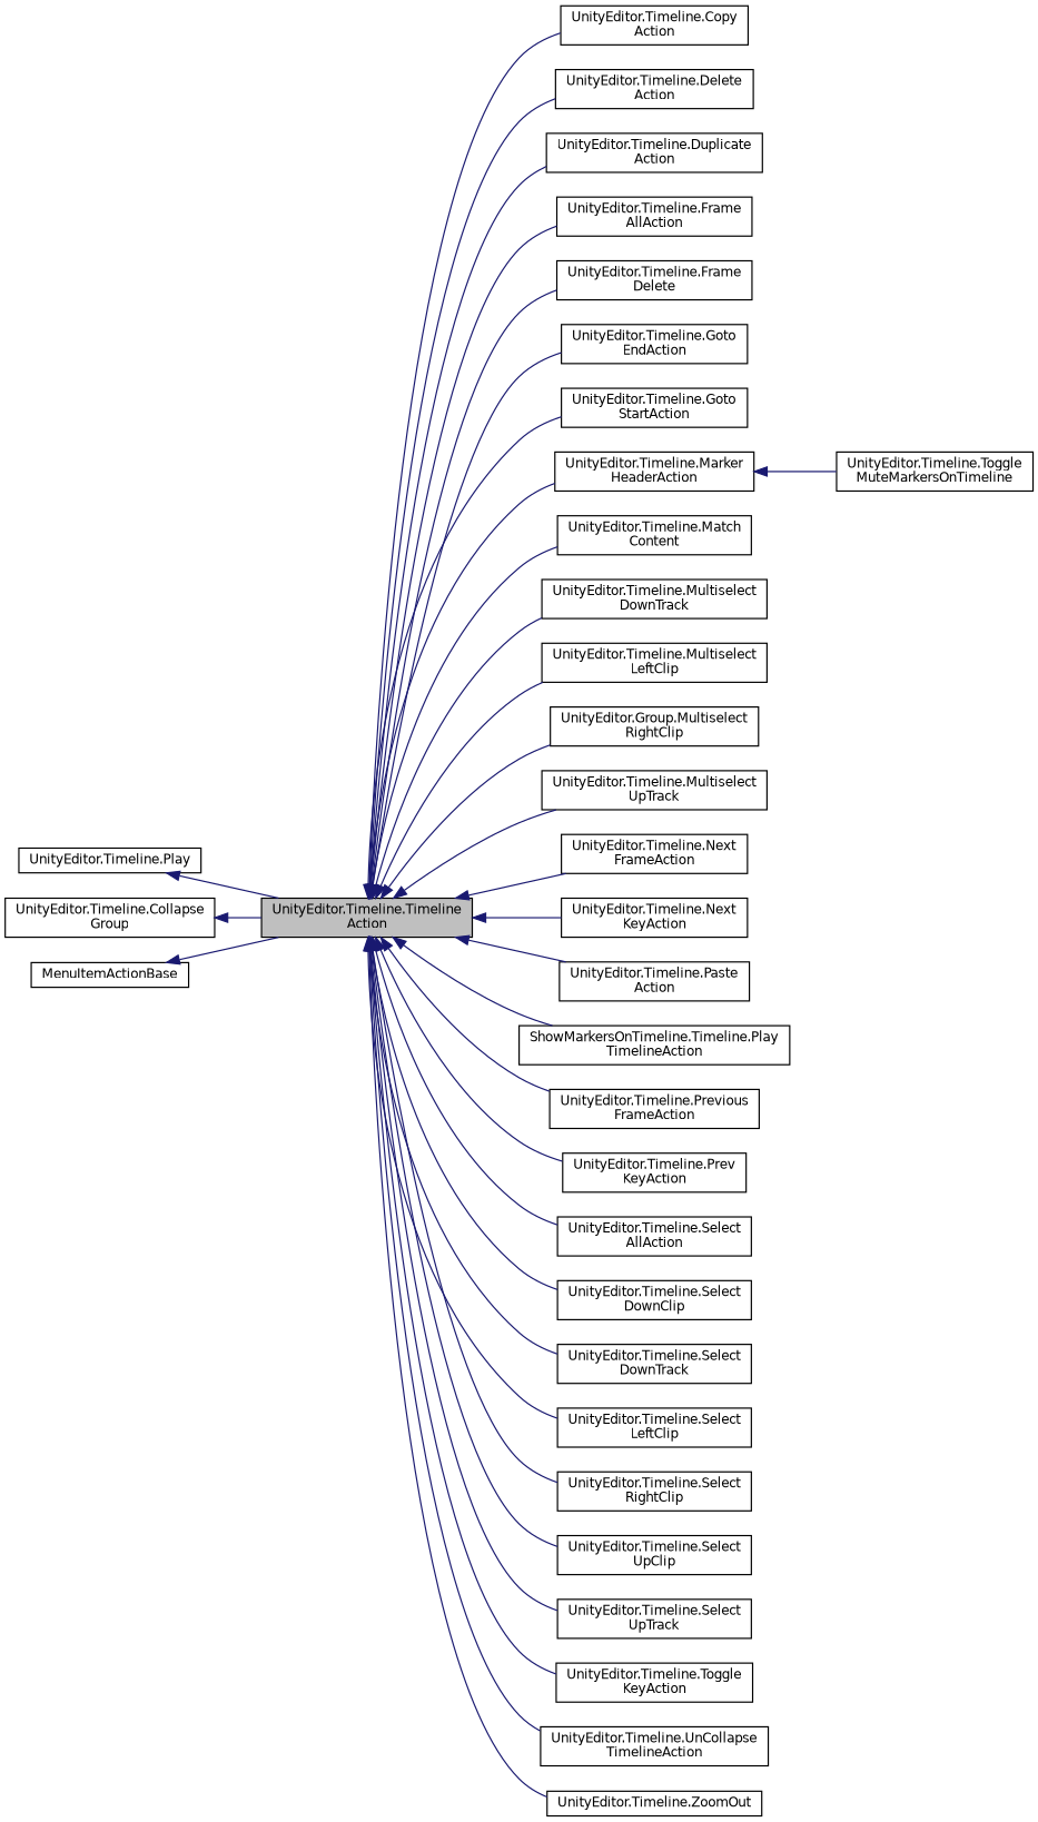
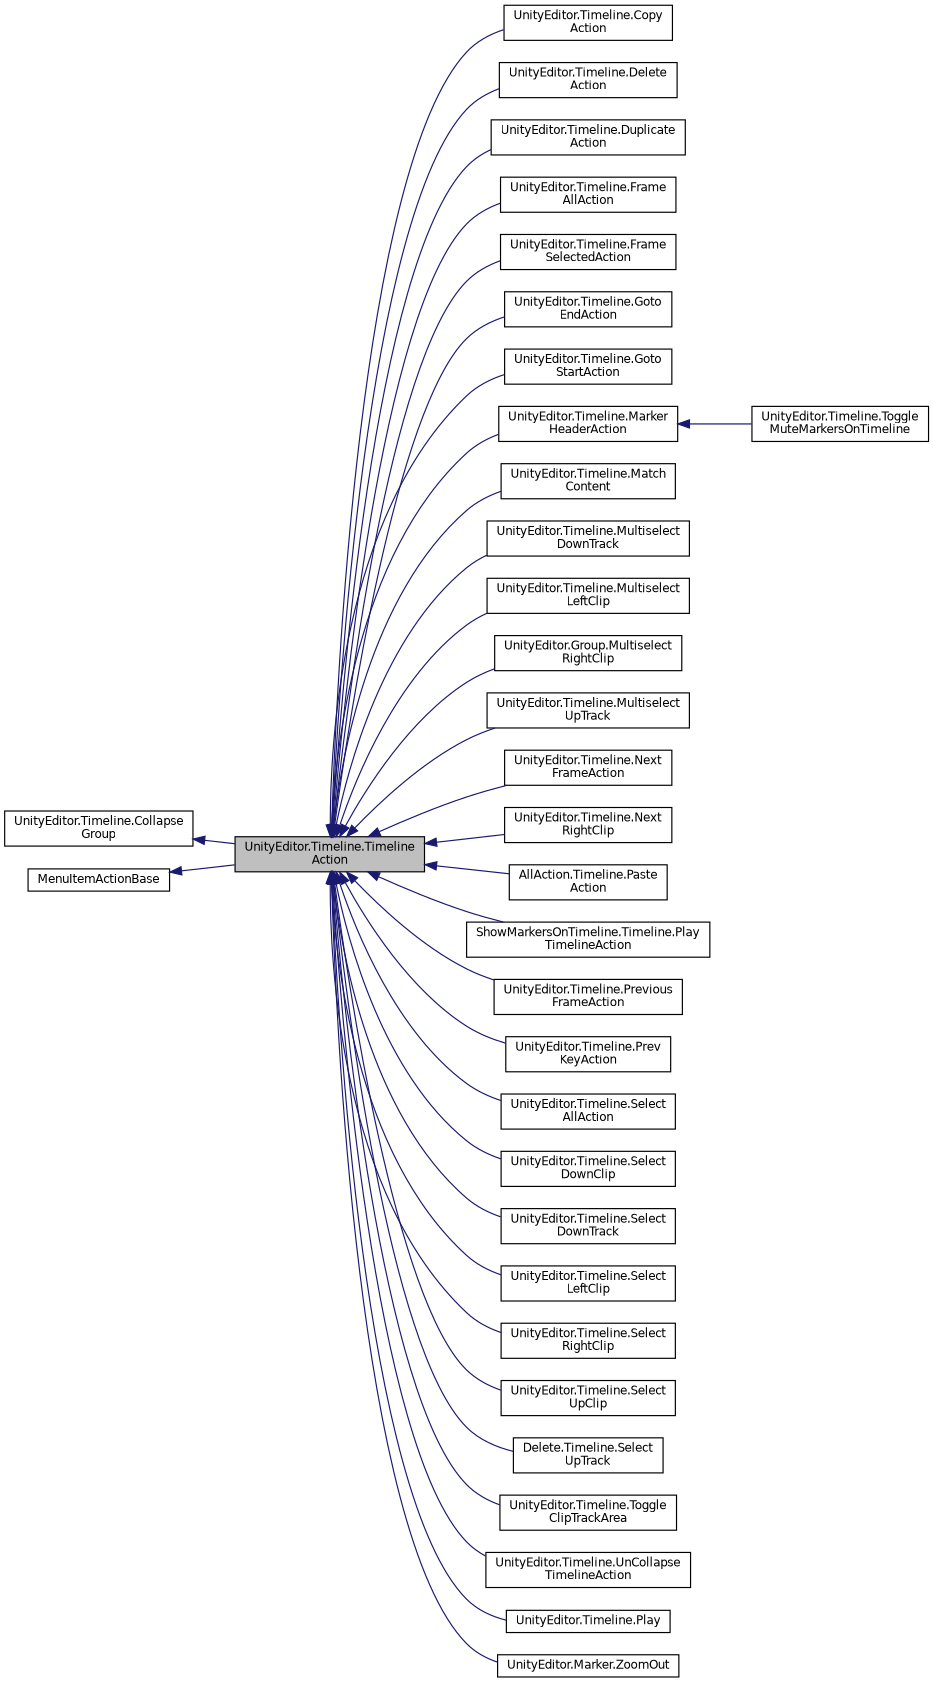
  digraph {
    rankdir=LR
    node [color=black fillcolor=white fontname=Helvetica fontsize=10 shape=record style=filled]
    edge [color=midnightblue dir=back fontname=Helvetica fontsize=10 labelfontname=Helvetica labelfontsize=10 style=solid]
    n1 [fillcolor=grey75 fontcolor=black height=0.2 label="UnityEditor.Timeline.Timeline\lAction" width=0.4]
    n2 [height=0.2 label="UnityEditor.Timeline.Copy\lAction" width=0.4]
    n3 [height=0.2 label="UnityEditor.Timeline.Delete\lAction" width=0.4]
    n4 [height=0.2 label="UnityEditor.Timeline.Duplicate\lAction" width=0.4]
    n5 [height=0.2 label="UnityEditor.Timeline.Frame\lAllAction" width=0.4]
-   n6 [height=0.2 label="UnityEditor.Timeline.Frame\lDelete" width=0.4]
+   n6 [height=0.2 label="UnityEditor.Timeline.Frame\lSelectedAction" width=0.4]
    n7 [height=0.2 label="UnityEditor.Timeline.Goto\lEndAction" width=0.4]
    n8 [height=0.2 label="UnityEditor.Timeline.Goto\lStartAction" width=0.4]
    n9 [height=0.2 label="UnityEditor.Timeline.Marker\lHeaderAction" width=0.4]
    n10 [height=0.2 label="UnityEditor.Timeline.Match\lContent" width=0.4]
    n11 [height=0.2 label="UnityEditor.Timeline.Multiselect\lDownTrack" width=0.4]
    n12 [height=0.2 label="UnityEditor.Timeline.Multiselect\lLeftClip" width=0.4]
    n13 [height=0.2 label="UnityEditor.Group.Multiselect\lRightClip" width=0.4]
    n14 [height=0.2 label="UnityEditor.Timeline.Multiselect\lUpTrack" width=0.4]
    n15 [height=0.2 label="UnityEditor.Timeline.Next\lFrameAction" width=0.4]
-   n16 [height=0.2 label="UnityEditor.Timeline.Next\lKeyAction" width=0.4]
-   n17 [height=0.2 label="UnityEditor.Timeline.Paste\lAction" width=0.4]
+   n16 [height=0.2 label="UnityEditor.Timeline.Next\lRightClip" width=0.4]
+   n17 [height=0.2 label="AllAction.Timeline.Paste\lAction" width=0.4]
    n18 [height=0.2 label="ShowMarkersOnTimeline.Timeline.Play\lTimelineAction" width=0.4]
    n19 [height=0.2 label="UnityEditor.Timeline.Previous\lFrameAction" width=0.4]
    n20 [height=0.2 label="UnityEditor.Timeline.Prev\lKeyAction" width=0.4]
    n21 [height=0.2 label="UnityEditor.Timeline.Select\lAllAction" width=0.4]
    n22 [height=0.2 label="UnityEditor.Timeline.Select\lDownClip" width=0.4]
    n23 [height=0.2 label="UnityEditor.Timeline.Select\lDownTrack" width=0.4]
    n24 [height=0.2 label="UnityEditor.Timeline.Select\lLeftClip" width=0.4]
    n25 [height=0.2 label="UnityEditor.Timeline.Select\lRightClip" width=0.4]
    n26 [height=0.2 label="UnityEditor.Timeline.Select\lUpClip" width=0.4]
-   n27 [height=0.2 label="UnityEditor.Timeline.Select\lUpTrack" width=0.4]
-   n28 [height=0.2 label="UnityEditor.Timeline.Toggle\lKeyAction" width=0.4]
+   n27 [height=0.2 label="Delete.Timeline.Select\lUpTrack" width=0.4]
+   n28 [height=0.2 label="UnityEditor.Timeline.Toggle\lClipTrackArea" width=0.4]
    n29 [height=0.2 label="UnityEditor.Timeline.UnCollapse\lTimelineAction" width=0.4]
    n30 [height=0.2 label="UnityEditor.Timeline.Play" width=0.4]
-   n31 [height=0.2 label="UnityEditor.Timeline.ZoomOut" width=0.4]
+   n31 [height=0.2 label="UnityEditor.Marker.ZoomOut" width=0.4]
    n32 [height=0.2 label="UnityEditor.Timeline.Collapse\lGroup" width=0.4]
    n33 [height=0.2 label="UnityEditor.Timeline.Toggle\lMuteMarkersOnTimeline" width=0.4]
    n34 [height=0.2 label=MenuItemActionBase width=0.4]
    n1 -> n2
    n1 -> n3
    n1 -> n4
    n1 -> n5
    n1 -> n6
    n1 -> n7
    n1 -> n8
    n1 -> n9
    n1 -> n10
    n1 -> n11
    n1 -> n12
    n1 -> n13
    n1 -> n14
    n1 -> n15
    n1 -> n16
    n1 -> n17
    n1 -> n18
    n1 -> n19
    n1 -> n20
    n1 -> n21
    n1 -> n22
    n1 -> n23
    n1 -> n24
    n1 -> n25
    n1 -> n26
    n1 -> n27
    n1 -> n28
    n1 -> n29
-   n30 -> n1
+   n1 -> n30
    n1 -> n31
    n9 -> n33
    n32 -> n1
    n34 -> n1
  }
